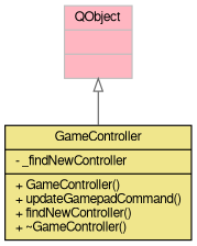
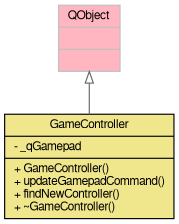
  digraph {
    node [fontname=FreeSans fontsize=10 shape=record style=filled]
-   n1 [color=black fillcolor=khaki fontcolor=black height=0.2 label="{GameController\n|- _findNewController\l|+ GameController()\l+ updateGamepadCommand()\l+ findNewController()\l+ ~GameController()\l}" width=0.4]
+   n1 [color=black fillcolor=khaki fontcolor=black height=0.2 label="{GameController\n|- _qGamepad\l|+ GameController()\l+ updateGamepadCommand()\l+ findNewController()\l+ ~GameController()\l}" width=0.4]
    n2 [color=grey75 fillcolor=lightpink height=0.2 label="{QObject\n||}" width=0.4]
    n2 -> n1 [arrowtail=onormal color=gray40 dir=back fontname=FreeSans fontsize=10 labelfontname=FreeSans labelfontsize=10 style=solid]
  }
